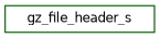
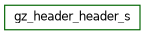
  digraph {
    rankdir=LR
-   n1 [color=darkgreen fillcolor=white fontname=Helvetica fontsize=10 height=0.2 label=gz_file_header_s shape=record style=filled width=0.4]
+   n1 [color=darkgreen fillcolor=white fontname=Helvetica fontsize=10 height=0.2 label=gz_header_header_s shape=record style=filled width=0.4]
  }
